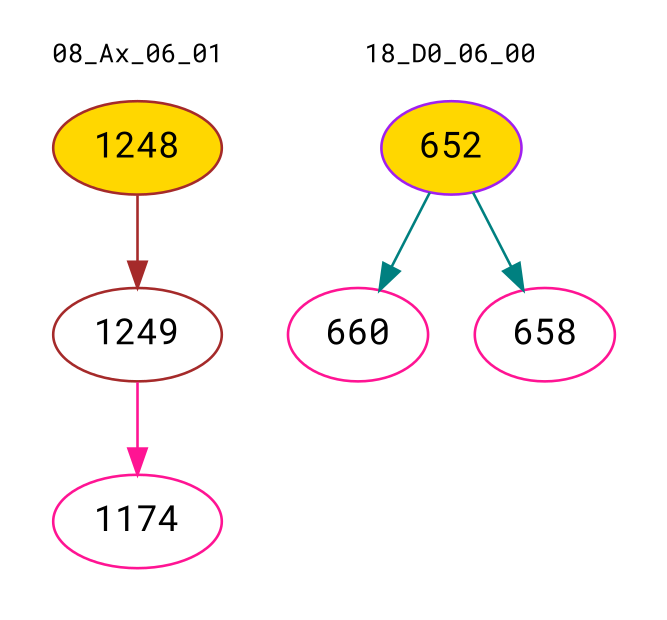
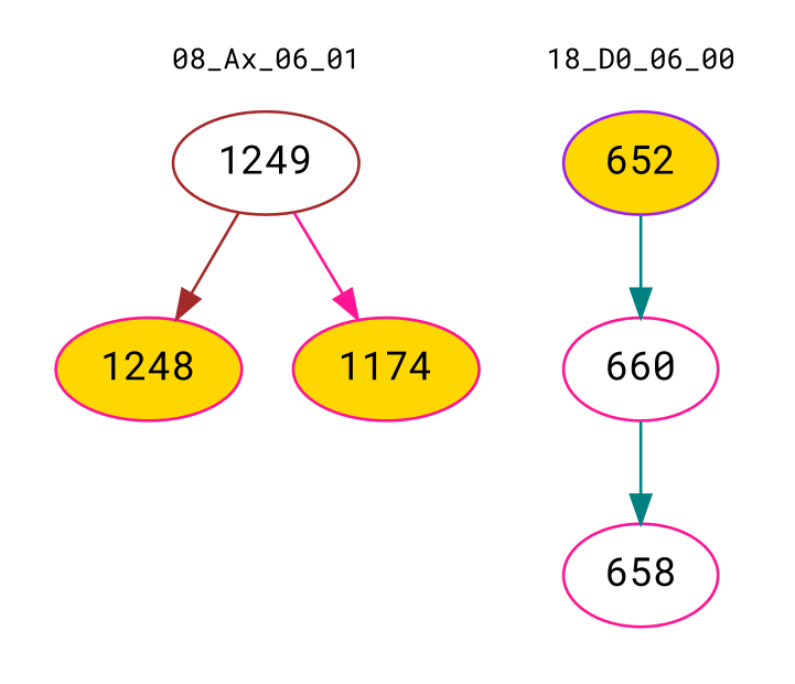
  digraph {
    fontname="Roboto Mono"
    node [color=deeppink fillcolor=gold fontname="Roboto Mono" style=filled]
    edge [color=teal fontname="Roboto Mono"]
-   n1 [color=brown label=1248]
+   n1 [label=1248]
    n2 [color=brown fillcolor=white label=1249]
-   n3 [fillcolor=white label=1174]
+   n3 [label=1174]
    n4 [color=purple label=652]
    n5 [fillcolor=white label=660]
    n6 [fillcolor=white label=658]
    subgraph cluster_1 {
      color=white
      fontsize=10
      label="08_Ax_06_01"
      n1
      n2
      n3
    }
    subgraph cluster_2 {
      color=white
      fontsize=10
      label="18_D0_06_00"
      n4
      n5
      n6
    }
-   n1 -> n2 [color=brown]
+   n2 -> n1 [color=brown]
    n2 -> n3 [color=deeppink]
    n4 -> n5
-   n4 -> n6
+   n5 -> n6
  }
